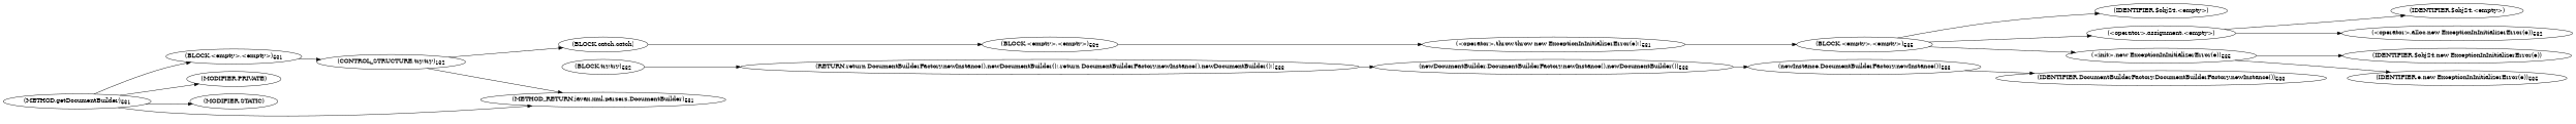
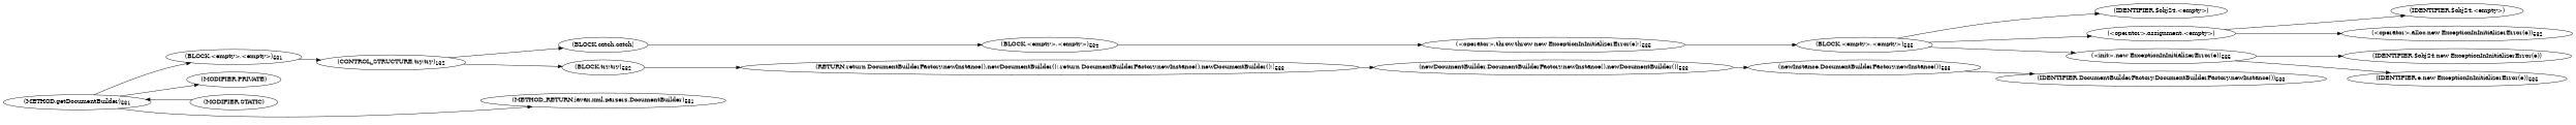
  digraph {
    rankdir=LR
    n1 [label=<(METHOD,getDocumentBuilder)<SUB>531</SUB>>]
    n2 [label=<(BLOCK,&lt;empty&gt;,&lt;empty&gt;)<SUB>531</SUB>>]
    n3 [label=<(MODIFIER,PRIVATE)>]
    n4 [label=<(MODIFIER,STATIC)>]
    n5 [label=<(METHOD_RETURN,javax.xml.parsers.DocumentBuilder)<SUB>531</SUB>>]
    n6 [label=<(CONTROL_STRUCTURE,try,try)<SUB>132</SUB>>]
    n7 [label=<(BLOCK,try,try)<SUB>532</SUB>>]
    n8 [label=<(BLOCK,catch,catch)>]
    n9 [label=<(RETURN,return DocumentBuilderFactory.newInstance().newDocumentBuilder();,return DocumentBuilderFactory.newInstance().newDocumentBuilder();)<SUB>533</SUB>>]
    n10 [label=<(BLOCK,&lt;empty&gt;,&lt;empty&gt;)<SUB>534</SUB>>]
    n11 [label=<(newDocumentBuilder,DocumentBuilderFactory.newInstance().newDocumentBuilder())<SUB>533</SUB>>]
    n12 [label=<(newInstance,DocumentBuilderFactory.newInstance())<SUB>533</SUB>>]
    n13 [label=<(IDENTIFIER,DocumentBuilderFactory,DocumentBuilderFactory.newInstance())<SUB>533</SUB>>]
-   n14 [label=<(&lt;operator&gt;.throw,throw new ExceptionInInitializerError(e);)<SUB>531</SUB>>]
+   n14 [label=<(&lt;operator&gt;.throw,throw new ExceptionInInitializerError(e);)<SUB>535</SUB>>]
    n15 [label=<(BLOCK,&lt;empty&gt;,&lt;empty&gt;)<SUB>535</SUB>>]
    n16 [label=<(&lt;operator&gt;.assignment,&lt;empty&gt;)>]
    n17 [label=<(&lt;init&gt;,new ExceptionInInitializerError(e))<SUB>535</SUB>>]
    n18 [label=<(IDENTIFIER,$obj24,&lt;empty&gt;)>]
    n19 [label=<(IDENTIFIER,$obj24,&lt;empty&gt;)>]
    n20 [label=<(&lt;operator&gt;.alloc,new ExceptionInInitializerError(e))<SUB>532</SUB>>]
    n21 [label=<(IDENTIFIER,$obj24,new ExceptionInInitializerError(e))>]
    n22 [label=<(IDENTIFIER,e,new ExceptionInInitializerError(e))<SUB>535</SUB>>]
    n1 -> n2
    n1 -> n3
-   n1 -> n4
+   n4 -> n1
    n1 -> n5
    n2 -> n6
-   n6 -> n5
+   n6 -> n7
    n6 -> n8
    n7 -> n9
    n8 -> n10
    n9 -> n11
    n10 -> n14
    n11 -> n12
    n12 -> n13
    n14 -> n15
    n15 -> n16
    n15 -> n17
    n15 -> n18
    n16 -> n19
    n16 -> n20
    n17 -> n21
    n17 -> n22
  }
